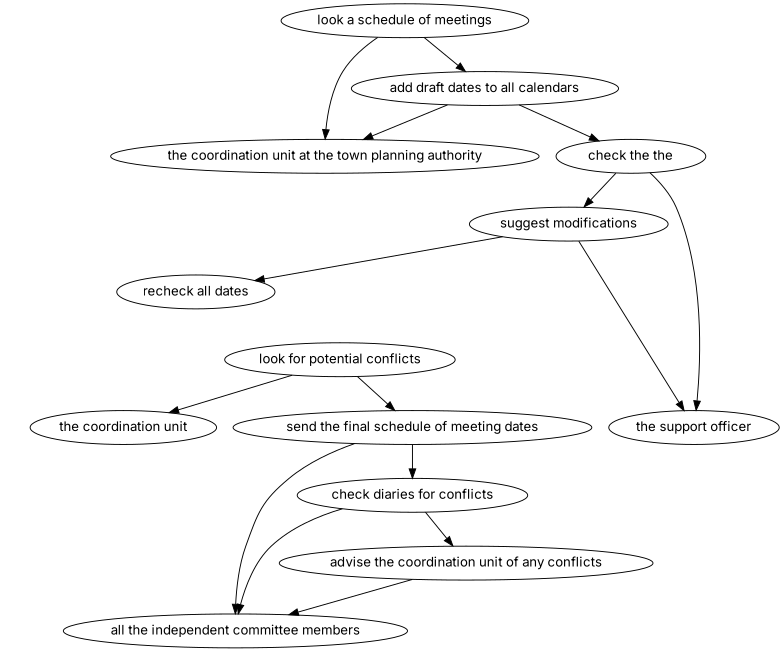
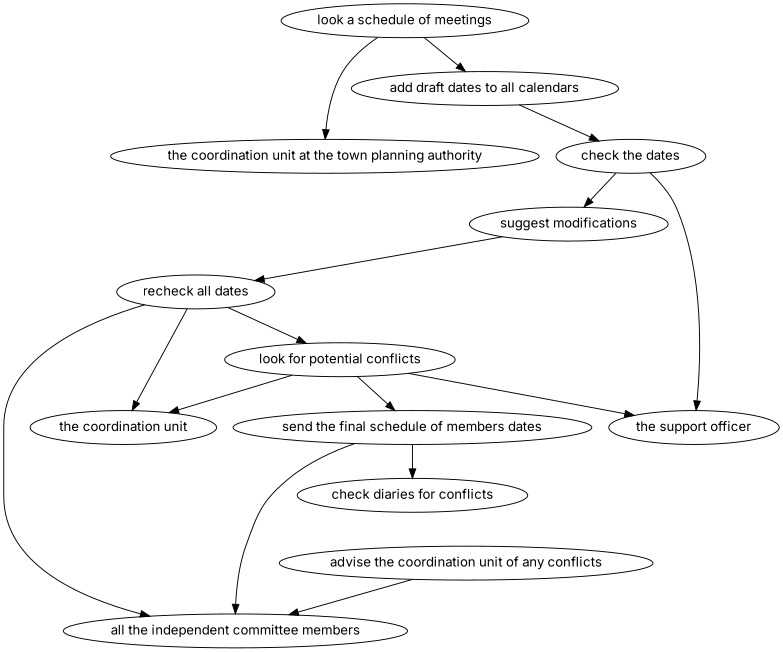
  strict digraph {
    fontname=Inter
    node [fontname=Inter]
    edge [attrs="{'type': 'actor performer', 'label': 'actor performer'}" fontname=Inter]
    n1 [attrs="{'type': 'Activity', 'label': 'draft a schedule of meetings'}" label="look a schedule of meetings"]
    "add draft dates to all calendars" [attrs="{'type': 'Activity', 'label': 'add draft dates to all calendars'}"]
    "the coordination unit at the town planning authority" [attrs="{'type': 'Actor', 'label': 'the coordination unit at the town planning authority'}"]
-   "check the dates" [attrs="{'type': 'Activity', 'label': 'check the dates'}" label="check the the"]
+   "check the dates" [attrs="{'type': 'Activity', 'label': 'check the dates'}"]
    "suggest modifications" [attrs="{'type': 'Activity', 'label': 'suggest modifications'}"]
    "the support officer" [attrs="{'type': 'Actor', 'label': 'the support officer'}"]
    "recheck all dates" [attrs="{'type': 'Activity', 'label': 'recheck all dates'}"]
    "look for potential conflicts" [attrs="{'type': 'Activity', 'label': 'look for potential conflicts'}"]
    "the coordination unit" [attrs="{'type': 'Actor', 'label': 'the coordination unit'}"]
-   "send the final schedule of meeting dates" [attrs="{'type': 'Activity', 'label': 'send the final schedule of meeting dates'}"]
+   "send the final schedule of meeting dates" [attrs="{'type': 'Activity', 'label': 'send the final schedule of meeting dates'}" label="send the final schedule of members dates"]
    "check diaries for conflicts" [attrs="{'type': 'Activity', 'label': 'check diaries for conflicts'}"]
    "all the independent committee members" [attrs="{'type': 'Actor', 'label': 'all the independent committee members'}"]
    "advise the coordination unit of any conflicts" [attrs="{'type': 'Activity', 'label': 'advise the coordination unit of any conflicts'}"]
    n1 -> "add draft dates to all calendars" [attrs="{'type': 'flow', 'label': 'flow'}"]
    n1 -> "the coordination unit at the town planning authority"
-   "add draft dates to all calendars" -> "the coordination unit at the town planning authority"
    "add draft dates to all calendars" -> "check the dates" [attrs="{'type': 'flow', 'label': 'flow'}"]
    "check the dates" -> "suggest modifications" [attrs="{'type': 'flow', 'label': 'flow'}"]
    "check the dates" -> "the support officer"
-   "suggest modifications" -> "the support officer"
+   "look for potential conflicts" -> "the support officer"
    "suggest modifications" -> "recheck all dates" [attrs="{'type': 'flow', 'label': 'flow'}"]
+   "recheck all dates" -> "look for potential conflicts" [attrs="{'type': 'flow', 'label': 'flow'}"]
+   "recheck all dates" -> "the coordination unit"
    "look for potential conflicts" -> "the coordination unit"
    "look for potential conflicts" -> "send the final schedule of meeting dates" [attrs="{'type': 'flow', 'label': 'flow'}"]
    "send the final schedule of meeting dates" -> "check diaries for conflicts" [attrs="{'type': 'flow', 'label': 'flow'}"]
    "send the final schedule of meeting dates" -> "all the independent committee members"
-   "check diaries for conflicts" -> "all the independent committee members"
-   "check diaries for conflicts" -> "advise the coordination unit of any conflicts" [attrs="{'type': 'flow', 'label': 'flow'}"]
+   "recheck all dates" -> "all the independent committee members"
    "advise the coordination unit of any conflicts" -> "all the independent committee members"
  }
